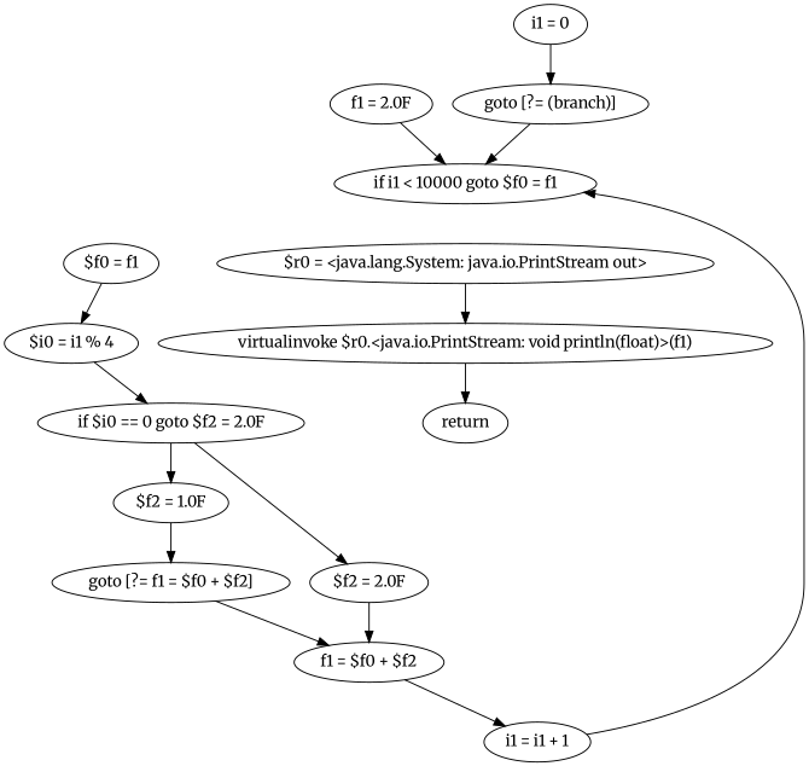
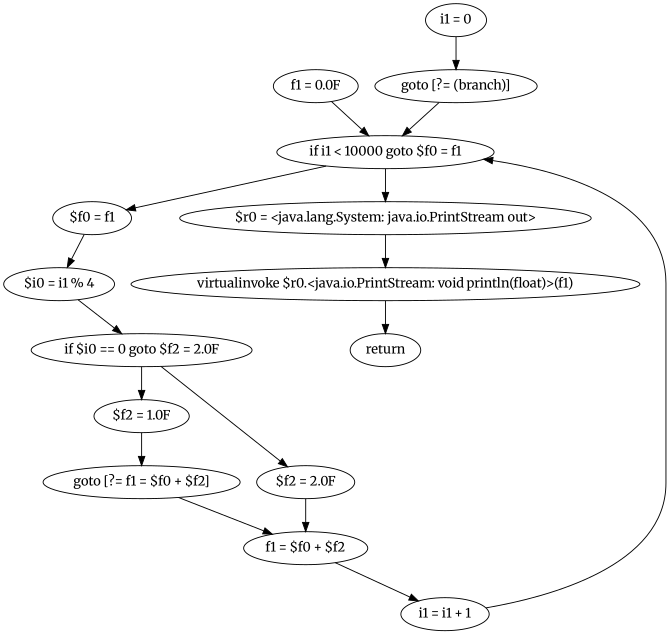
  digraph {
    fontname=Merriweather
    node [fontname=Merriweather]
    edge [fontname=Merriweather]
-   "f1 = 0.0F" [label="f1 = 2.0F"]
+   "f1 = 0.0F"
    "if i1 < 10000 goto $f0 = f1"
    "i1 = 0"
    "goto [?= (branch)]"
    "$f0 = f1"
    "$r0 = <java.lang.System: java.io.PrintStream out>"
    "$i0 = i1 % 4"
    "if $i0 == 0 goto $f2 = 2.0F"
    "$f2 = 1.0F"
    "$f2 = 2.0F"
    "goto [?= f1 = $f0 + $f2]"
    "f1 = $f0 + $f2"
    "i1 = i1 + 1"
    "virtualinvoke $r0.<java.io.PrintStream: void println(float)>(f1)"
    return
    "f1 = 0.0F" -> "if i1 < 10000 goto $f0 = f1"
+   "if i1 < 10000 goto $f0 = f1" -> "$f0 = f1"
+   "if i1 < 10000 goto $f0 = f1" -> "$r0 = <java.lang.System: java.io.PrintStream out>"
    "i1 = 0" -> "goto [?= (branch)]"
    "goto [?= (branch)]" -> "if i1 < 10000 goto $f0 = f1"
    "$f0 = f1" -> "$i0 = i1 % 4"
    "$r0 = <java.lang.System: java.io.PrintStream out>" -> "virtualinvoke $r0.<java.io.PrintStream: void println(float)>(f1)"
    "$i0 = i1 % 4" -> "if $i0 == 0 goto $f2 = 2.0F"
    "if $i0 == 0 goto $f2 = 2.0F" -> "$f2 = 1.0F"
    "if $i0 == 0 goto $f2 = 2.0F" -> "$f2 = 2.0F"
    "$f2 = 1.0F" -> "goto [?= f1 = $f0 + $f2]"
    "$f2 = 2.0F" -> "f1 = $f0 + $f2"
    "goto [?= f1 = $f0 + $f2]" -> "f1 = $f0 + $f2"
    "f1 = $f0 + $f2" -> "i1 = i1 + 1"
    "i1 = i1 + 1" -> "if i1 < 10000 goto $f0 = f1"
    "virtualinvoke $r0.<java.io.PrintStream: void println(float)>(f1)" -> return
  }
